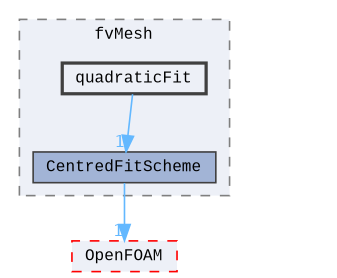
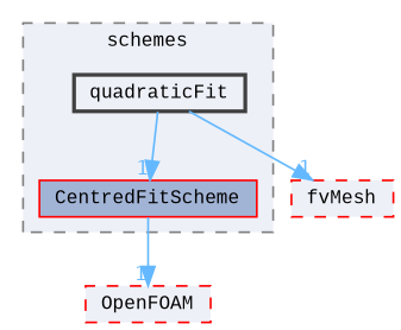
  digraph {
    compound=true
    fontname="Liberation Mono"
    node [color=grey25 fillcolor="#edf0f7" fontname="Liberation Mono" fontsize=10 shape=box style="filled,dashed"]
    edge [color=steelblue1 fontcolor=steelblue1 fontname="Liberation Mono" fontsize=10 headlabel=1 labeldistance=1.5 labelfontname=Helvetica labelfontsize=10]
-   n1 [fillcolor="#a2b4d6" height=0.2 label=CentredFitScheme style=filled width=0.4]
+   n1 [color=red fillcolor="#a2b4d6" height=0.2 label=CentredFitScheme style=filled width=0.4]
    n2 [height=0.2 label=quadraticFit style="filled,bold" width=0.4]
    n3 [color=red height=0.2 label=OpenFOAM width=0.4]
+   n4 [color=red height=0.2 label=fvMesh width=0.4]
    subgraph cluster_1 {
      bgcolor="#edf0f7"
      fontsize=10
-     label=fvMesh
+     label=schemes
      pencolor=grey50
      style="filled,dashed"
      n1
      n2
    }
    n1 -> n3
    n2 -> n1
+   n2 -> n4
  }
